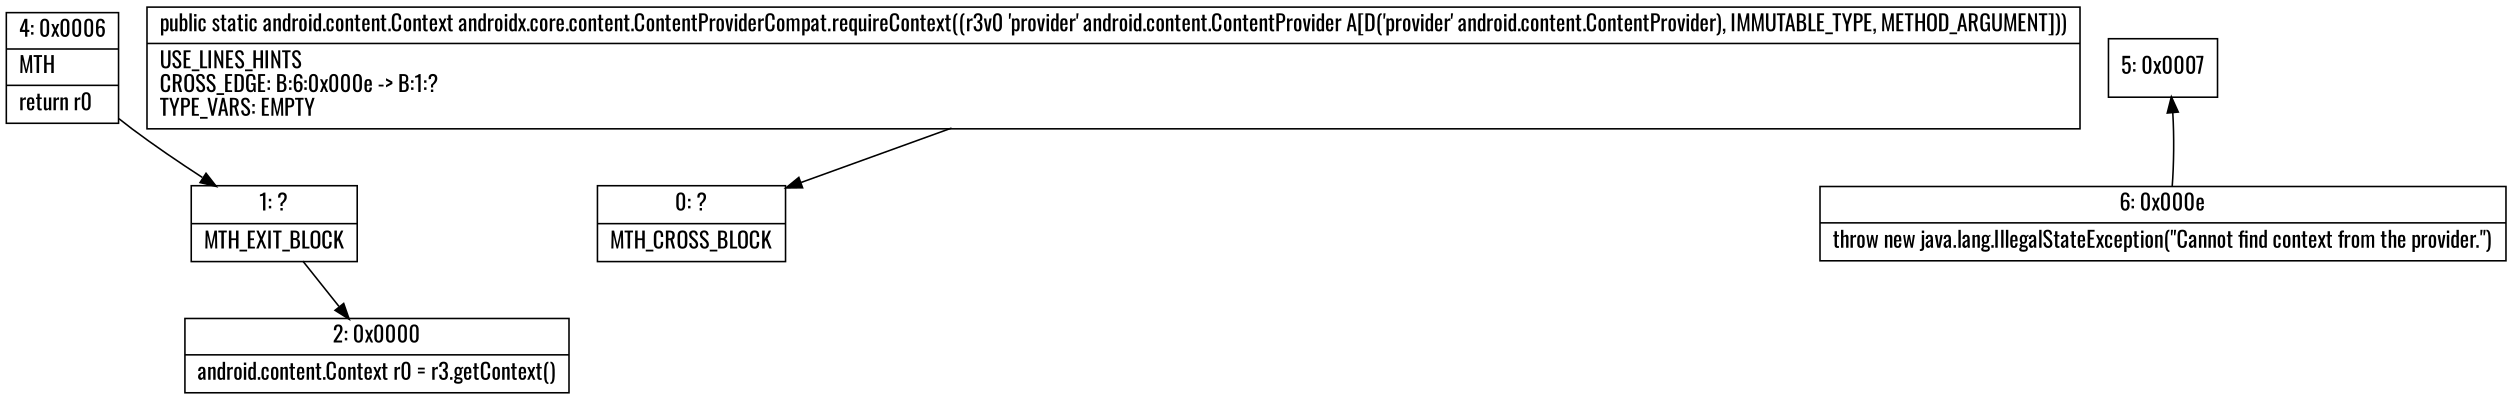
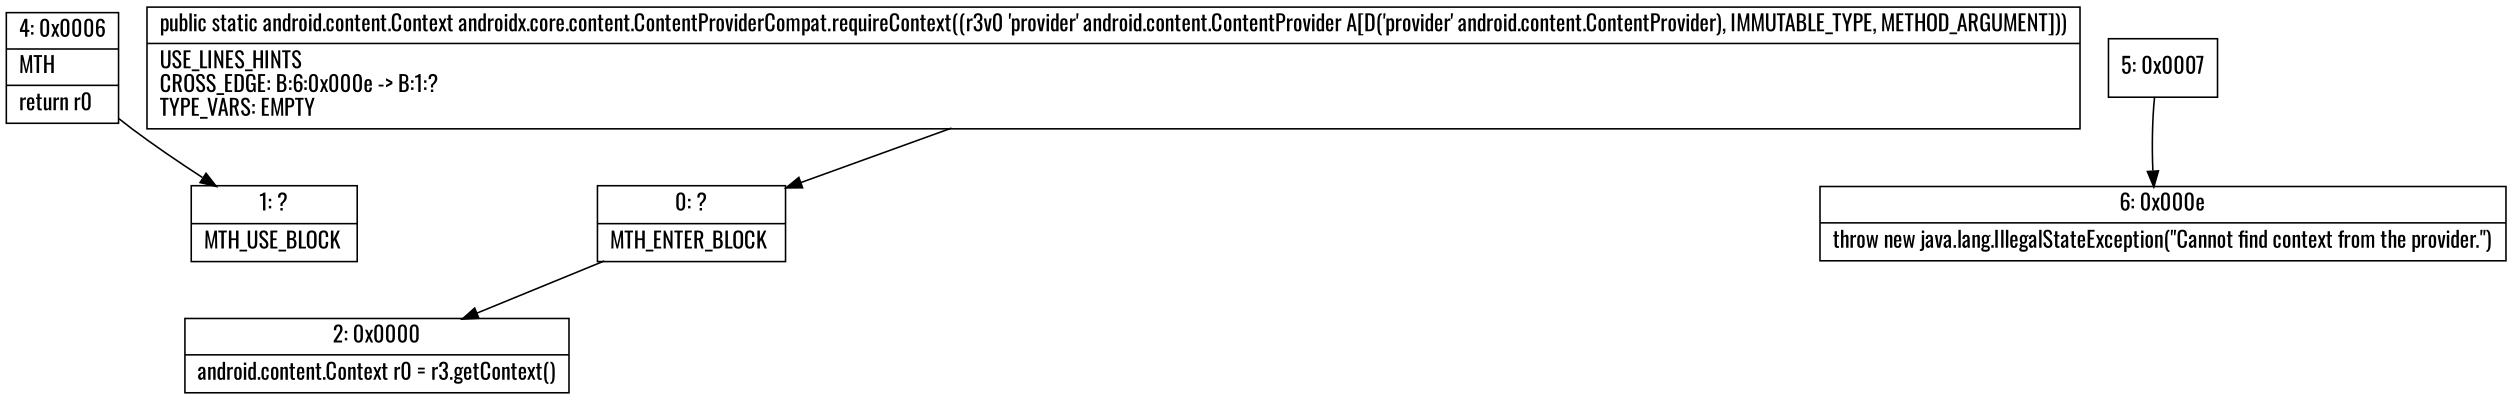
  digraph {
    fontname=Oswald
    node [fontname=Oswald shape=record]
    edge [fontname=Oswald]
-   n1 [label="{0\:\ ?|MTH_CROSS_BLOCK\l}"]
+   n1 [label="{0\:\ ?|MTH_ENTER_BLOCK\l}"]
    n2 [label="{2\:\ 0x0000|android.content.Context r0 = r3.getContext()\l}"]
    n3 [label="{4\:\ 0x0006|MTH\l|return r0\l}"]
-   n4 [label="{1\:\ ?|MTH_EXIT_BLOCK\l}"]
+   n4 [label="{1\:\ ?|MTH_USE_BLOCK\l}"]
    n5 [label="{5\:\ 0x0007}"]
    n6 [label="{6\:\ 0x000e|throw new java.lang.IllegalStateException(\"Cannot find context from the provider.\")\l}"]
    n7 [label="{public static android.content.Context androidx.core.content.ContentProviderCompat.requireContext((r3v0 'provider' android.content.ContentProvider A[D('provider' android.content.ContentProvider), IMMUTABLE_TYPE, METHOD_ARGUMENT]))  | USE_LINES_HINTS\lCROSS_EDGE: B:6:0x000e \-\> B:1:?\lTYPE_VARS: EMPTY\l}"]
-   n4 -> n2
+   n1 -> n2
    n3 -> n4
-   n6 -> n5
+   n5 -> n6
    n7 -> n1
  }
